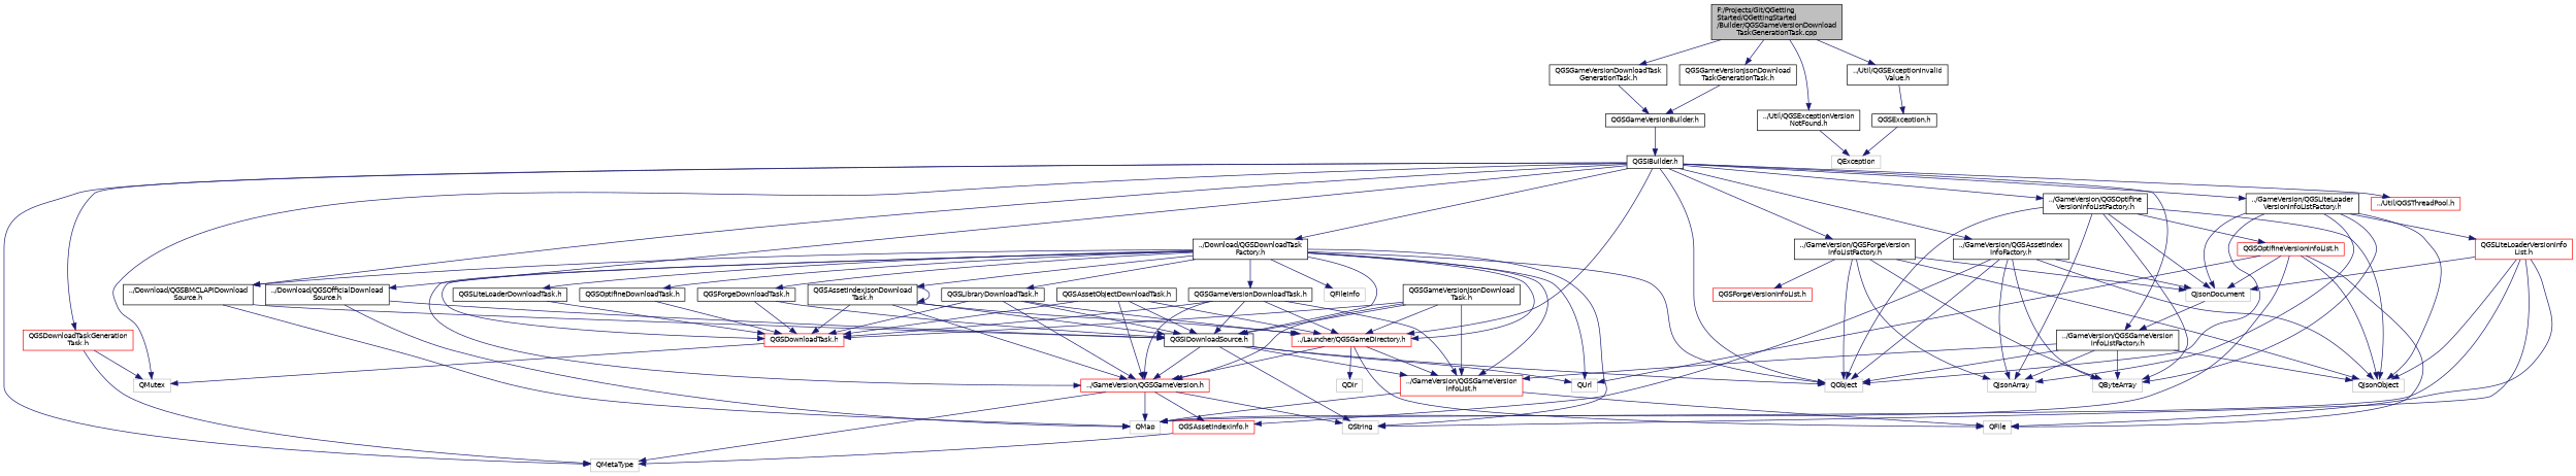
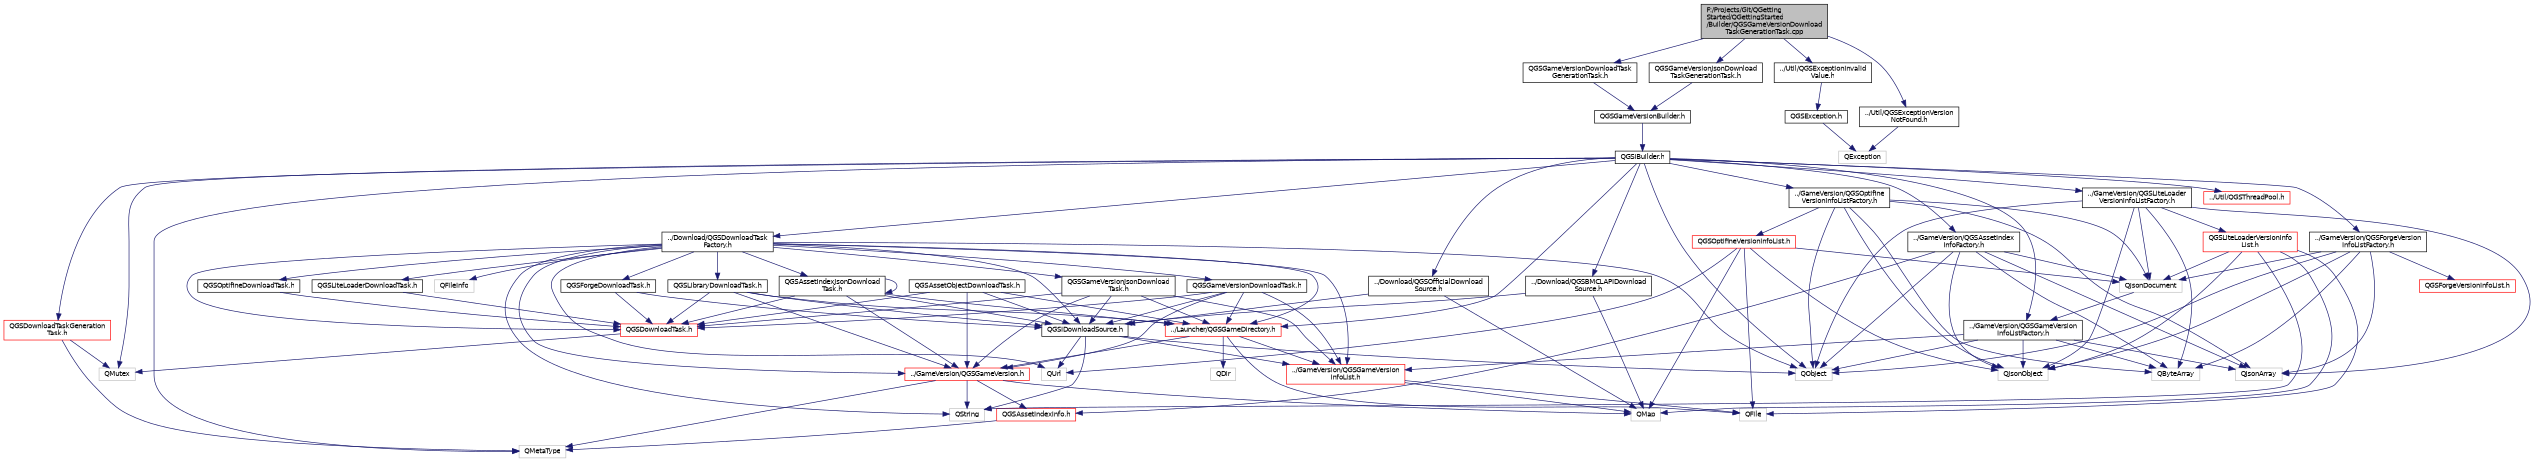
  digraph {
    node [color=black fillcolor=white fontname=Helvetica fontsize=10 shape=record style=filled]
    edge [color=midnightblue fontname=Helvetica fontsize=10 labelfontname=Helvetica labelfontsize=10 style=solid]
    n1 [fillcolor=grey75 fontcolor=black height=0.2 label="F:/Projects/Git/QGetting\lStarted/QGettingStarted\l/Builder/QGSGameVersionDownload\lTaskGenerationTask.cpp" width=0.4]
    n2 [height=0.2 label="QGSGameVersionDownloadTask\lGenerationTask.h" width=0.4]
    n3 [height=0.2 label="QGSGameVersionJsonDownload\lTaskGenerationTask.h" width=0.4]
    n4 [height=0.2 label="../Util/QGSExceptionInvalid\lValue.h" width=0.4]
    n5 [height=0.2 label="../Util/QGSExceptionVersion\lNotFound.h" width=0.4]
    n6 [height=0.2 label="QGSGameVersionBuilder.h" width=0.4]
    n7 [height=0.2 label="QGSException.h" width=0.4]
    n8 [color=grey75 height=0.2 label=QException width=0.4]
    n9 [height=0.2 label="QGSIBuilder.h" width=0.4]
    n10 [color=grey75 height=0.2 label=QObject width=0.4]
    n11 [color=grey75 height=0.2 label=QMetaType width=0.4]
    n12 [color=grey75 height=0.2 label=QMutex width=0.4]
    n13 [height=0.2 label="../Download/QGSDownloadTask\lFactory.h" width=0.4]
    n14 [color=red height=0.2 label="../Launcher/QGSGameDirectory.h" width=0.4]
    n15 [height=0.2 label="../Download/QGSBMCLAPIDownload\lSource.h" width=0.4]
    n16 [height=0.2 label="../Download/QGSOfficialDownload\lSource.h" width=0.4]
    n17 [height=0.2 label="../GameVersion/QGSAssetIndex\lInfoFactory.h" width=0.4]
    n18 [height=0.2 label="../GameVersion/QGSForgeVersion\lInfoListFactory.h" width=0.4]
    n19 [height=0.2 label="../GameVersion/QGSGameVersion\lInfoListFactory.h" width=0.4]
    n20 [height=0.2 label="../GameVersion/QGSLiteLoader\lVersionInfoListFactory.h" width=0.4]
    n21 [height=0.2 label="../GameVersion/QGSOptifine\lVersionInfoListFactory.h" width=0.4]
    n22 [color=red height=0.2 label="../Util/QGSThreadPool.h" width=0.4]
    n23 [color=red height=0.2 label="QGSDownloadTaskGeneration\lTask.h" width=0.4]
    n24 [color=grey75 height=0.2 label=QString width=0.4]
    n25 [color=grey75 height=0.2 label=QUrl width=0.4]
    n26 [color=grey75 height=0.2 label=QFileInfo width=0.4]
    n27 [color=red height=0.2 label="QGSDownloadTask.h" width=0.4]
    n28 [height=0.2 label="QGSGameVersionJsonDownload\lTask.h" width=0.4]
    n29 [height=0.2 label="QGSIDownloadSource.h" width=0.4]
    n30 [color=red height=0.2 label="../GameVersion/QGSGameVersion.h" width=0.4]
    n31 [color=red height=0.2 label="../GameVersion/QGSGameVersion\lInfoList.h" width=0.4]
    n32 [height=0.2 label="QGSLibraryDownloadTask.h" width=0.4]
    n33 [height=0.2 label="QGSGameVersionDownloadTask.h" width=0.4]
    n34 [height=0.2 label="QGSAssetIndexJsonDownload\lTask.h" width=0.4]
    n35 [height=0.2 label="QGSForgeDownloadTask.h" width=0.4]
    n36 [height=0.2 label="QGSLiteLoaderDownloadTask.h" width=0.4]
    n37 [height=0.2 label="QGSOptifineDownloadTask.h" width=0.4]
    n38 [color=grey75 height=0.2 label=QFile width=0.4]
    n39 [color=grey75 height=0.2 label=QDir width=0.4]
    n40 [color=grey75 height=0.2 label=QMap width=0.4]
    n41 [color=red height=0.2 label="QGSAssetIndexInfo.h" width=0.4]
    n42 [color=grey75 height=0.2 label=QByteArray width=0.4]
    n43 [color=grey75 height=0.2 label=QJsonArray width=0.4]
    n44 [color=grey75 height=0.2 label=QJsonDocument width=0.4]
    n45 [color=grey75 height=0.2 label=QJsonObject width=0.4]
    n46 [color=red height=0.2 label="QGSForgeVersionInfoList.h" width=0.4]
    n47 [color=red height=0.2 label="QGSLiteLoaderVersionInfo\lList.h" width=0.4]
    n48 [color=red height=0.2 label="QGSOptifineVersionInfoList.h" width=0.4]
    n49 [height=0.2 label="QGSAssetObjectDownloadTask.h" width=0.4]
    n1 -> n2
    n1 -> n3
    n1 -> n4
    n1 -> n5
    n2 -> n6
    n3 -> n6
    n4 -> n7
    n5 -> n8
    n6 -> n9
    n7 -> n8
    n9 -> n10
    n9 -> n11
    n9 -> n12
    n9 -> n13
    n9 -> n14
    n9 -> n15
    n9 -> n16
    n9 -> n17
    n9 -> n18
    n9 -> n19
    n9 -> n20
    n9 -> n21
    n9 -> n22
    n9 -> n23
    n13 -> n10
    n13 -> n14
    n13 -> n24
    n13 -> n25
    n13 -> n26
    n13 -> n27
-   n13 -> n15
+   n13 -> n28
    n13 -> n29
    n13 -> n30
    n13 -> n31
    n13 -> n32
    n13 -> n33
    n13 -> n34
    n13 -> n35
    n13 -> n36
    n13 -> n37
    n14 -> n30
    n14 -> n31
    n14 -> n38
    n14 -> n39
    n15 -> n29
    n15 -> n40
    n16 -> n29
    n16 -> n40
    n17 -> n10
    n17 -> n41
    n17 -> n42
    n17 -> n43
    n17 -> n44
    n17 -> n45
    n18 -> n10
    n18 -> n42
    n18 -> n43
    n18 -> n44
    n18 -> n45
    n18 -> n46
    n19 -> n10
    n19 -> n31
    n19 -> n42
    n19 -> n43
    n19 -> n45
    n20 -> n10
    n20 -> n42
    n20 -> n43
    n20 -> n44
    n20 -> n45
    n20 -> n47
    n21 -> n10
    n21 -> n42
    n21 -> n43
    n21 -> n44
    n21 -> n45
    n21 -> n48
    n23 -> n11
    n23 -> n12
    n27 -> n12
    n28 -> n14
    n28 -> n27
    n28 -> n29
    n28 -> n30
    n28 -> n31
    n29 -> n10
    n29 -> n24
    n29 -> n25
-   n29 -> n30
    n29 -> n31
    n30 -> n11
    n30 -> n24
    n30 -> n40
    n30 -> n41
    n31 -> n38
    n31 -> n40
    n32 -> n14
    n32 -> n27
    n32 -> n29
    n32 -> n30
    n33 -> n14
    n33 -> n27
    n33 -> n29
    n33 -> n30
    n33 -> n31
    n34 -> n14
    n34 -> n27
    n34 -> n29
    n34 -> n30
    n34 -> n34
    n35 -> n27
    n35 -> n29
    n36 -> n27
    n37 -> n27
    n41 -> n11
    n44 -> n19
    n47 -> n24
    n47 -> n38
    n47 -> n40
    n47 -> n44
    n47 -> n45
    n48 -> n25
    n48 -> n38
    n48 -> n40
    n48 -> n44
    n48 -> n45
    n49 -> n14
    n49 -> n27
    n49 -> n29
    n49 -> n30
  }
